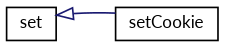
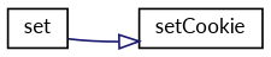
  digraph {
    rankdir=LR
    fontname=Lato
    node [color=black fillcolor=white fontname=Lato fontsize=10 shape=record style=filled]
    n1 [fontcolor=black height=0.2 label=set width=0.4]
    n2 [height=0.2 label=setCookie width=0.4]
-   n2 -> n1 [color=midnightblue fontname=Lato fontsize=10 labelfontname=Helvetica labelfontsize=10 style=solid arrowhead=onormal]
+   n1 -> n2 [color=midnightblue fontname=Lato fontsize=10 labelfontname=Helvetica labelfontsize=10 style=solid arrowhead=onormal]
  }
